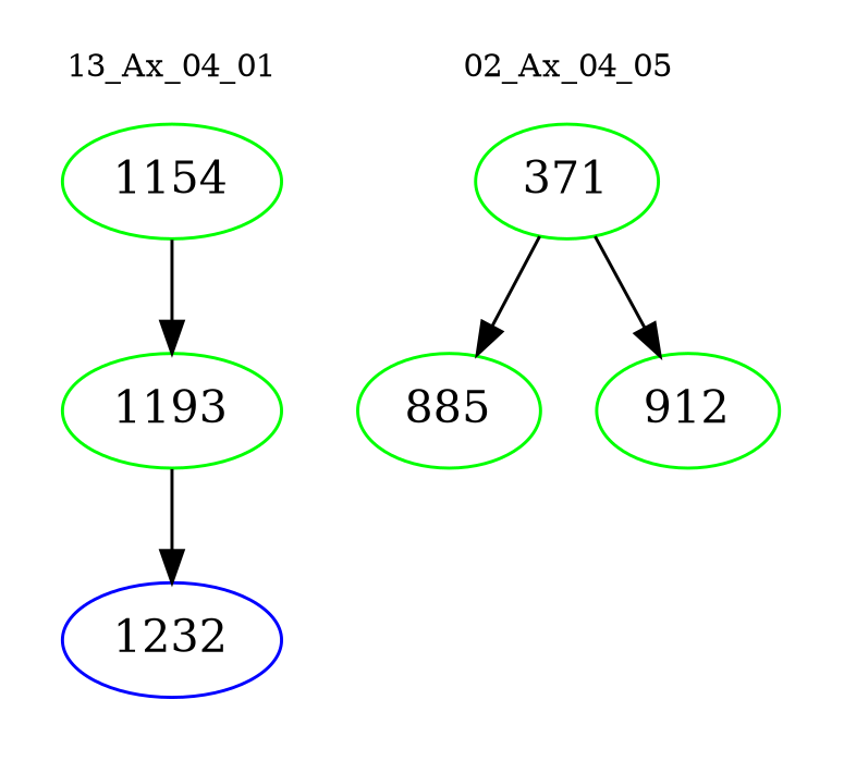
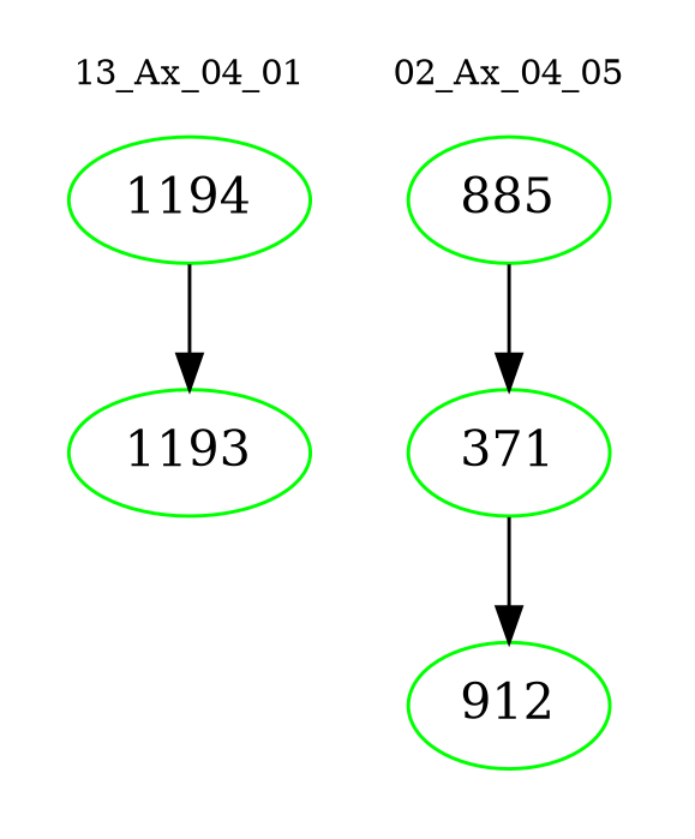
  digraph {
    node [color=green]
    edge [color=black]
-   n1 [label=1154]
+   n1 [label=1194]
    n2 [label=1193]
-   n3 [color=blue label=1232]
    n4 [label=885]
    n5 [label=371]
    n6 [label=912]
    subgraph cluster_1 {
      color=white
      fontsize=10
      label="13_Ax_04_01"
      n1
      n2
-     n3
    }
    subgraph cluster_2 {
      color=white
      fontsize=10
      label="02_Ax_04_05"
      n4
      n5
      n6
    }
    n1 -> n2
-   n2 -> n3
-   n5 -> n4
+   n4 -> n5
    n5 -> n6
  }
